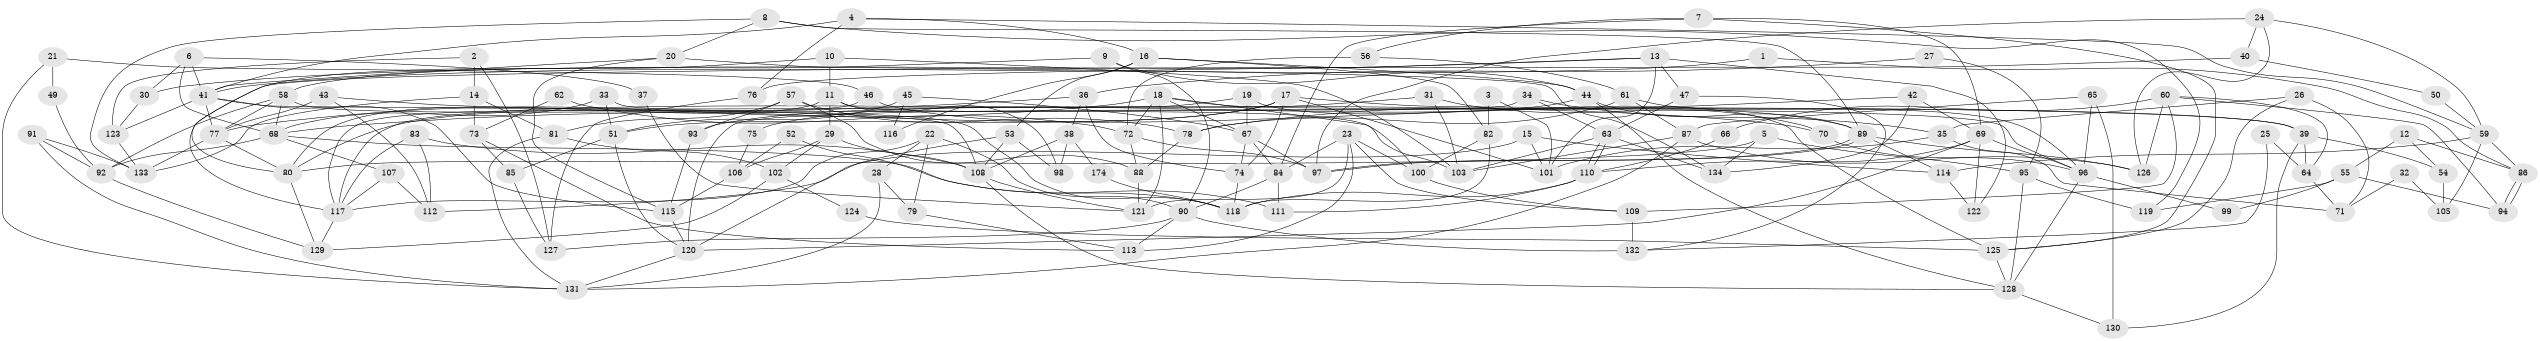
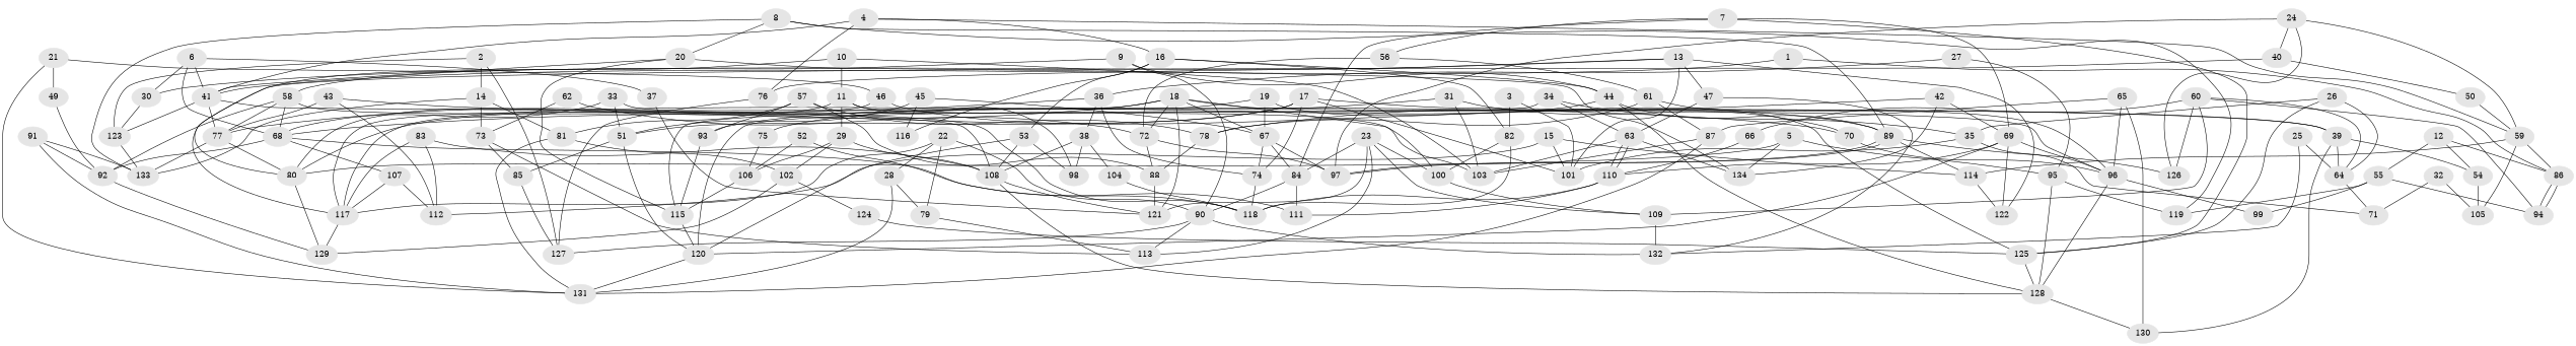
  graph {
    node [color=gray90 style=filled]
    1
    41
    86
    123
    77
    108
    94
    2
    14
    127
    133
    73
    81
    3
    82
    101
    100
    118
    4
    16
    59
    76
    44
    53
    116
    114
    105
    5
    80
    95
    134
    129
    119
    128
    6
    30
    37
    68
    121
    92
    107
    111
    7
    56
    69
    84
    125
    72
    61
    122
    96
    120
    110
    90
    8
    20
    89
    115
    97
    126
    9
    58
    75
    113
    132
    10
    11
    103
    29
    98
    102
    106
    12
    54
    55
    99
    13
    47
    63
    85
    131
    15
    112
    17
    39
    51
    74
    64
    130
    18
    67
    88
    109
    19
    117
    21
    46
    49
    22
    28
    79
    23
    24
    40
    50
    25
    71
    26
    35
    27
    36
    38
    124
    31
    70
    93
    32
    33
    34
-   104 [label=174]
+   104
    42
    78
    43
    45
    52
    87
    57
    60
    66
    62
    65
    83
    91
    1 -- 41
    1 -- 86
    41 -- 123
    41 -- 77
    41 -- 108
    86 -- 94
    86 -- 94
    123 -- 133
    77 -- 133
    77 -- 80
    108 -- 128
    108 -- 121
    2 -- 123
    2 -- 14
    2 -- 127
    14 -- 133
    14 -- 73
    14 -- 81
    73 -- 113
    73 -- 85
    81 -- 102
    81 -- 131
    3 -- 82
    3 -- 101
    82 -- 100
    82 -- 118
    100 -- 109
    4 -- 41
    4 -- 16
    4 -- 59
    4 -- 76
    16 -- 82
    16 -- 44
    16 -- 53
    16 -- 116
    59 -- 86
    59 -- 114
    59 -- 105
    76 -- 127
    44 -- 128
    44 -- 89
    44 -- 75
    53 -- 108
    53 -- 120
    53 -- 98
    114 -- 122
    5 -- 80
    5 -- 95
    5 -- 134
    80 -- 129
    95 -- 119
    95 -- 128
    128 -- 130
    6 -- 41
    6 -- 30
    6 -- 37
    6 -- 68
    30 -- 123
    37 -- 121
    68 -- 92
    68 -- 107
    68 -- 111
    92 -- 129
    107 -- 112
    107 -- 117
    7 -- 56
    7 -- 69
    7 -- 84
    7 -- 125
    56 -- 72
    56 -- 61
    69 -- 122
    69 -- 96
    69 -- 120
    69 -- 110
    84 -- 111
    84 -- 90
    125 -- 128
    72 -- 97
    72 -- 88
    61 -- 96
    61 -- 78
    61 -- 87
    96 -- 128
    96 -- 99
    120 -- 131
    110 -- 118
    110 -- 111
    90 -- 127
    90 -- 113
    90 -- 132
    8 -- 133
    8 -- 119
    8 -- 20
    8 -- 89
    20 -- 41
    20 -- 134
    20 -- 115
    89 -- 114
    89 -- 97
    89 -- 97
    89 -- 126
    115 -- 120
    9 -- 44
    9 -- 90
    9 -- 58
    58 -- 77
    58 -- 118
    58 -- 68
    58 -- 92
    75 -- 106
    10 -- 80
    10 -- 11
    10 -- 103
    11 -- 80
    11 -- 103
    11 -- 29
    11 -- 98
    29 -- 108
    29 -- 102
    29 -- 106
    102 -- 129
    102 -- 124
    106 -- 115
    12 -- 86
    12 -- 54
    12 -- 55
    54 -- 105
    55 -- 94
    55 -- 119
    55 -- 99
    13 -- 101
    13 -- 76
    13 -- 30
    13 -- 122
    13 -- 47
    47 -- 132
    47 -- 63
    63 -- 134
    63 -- 110
    63 -- 110
    63 -- 103
    85 -- 127
    15 -- 101
    15 -- 114
    15 -- 112
    17 -- 101
    17 -- 80
    17 -- 39
    17 -- 51
    17 -- 74
    39 -- 54
    39 -- 64
    39 -- 130
    51 -- 120
    51 -- 85
    74 -- 118
    64 -- 71
    18 -- 77
    18 -- 100
    18 -- 121
    18 -- 72
-   41 -- 115
+   18 -- 115
    18 -- 39
    18 -- 67
    67 -- 84
    67 -- 97
    67 -- 74
    88 -- 121
    109 -- 132
    19 -- 125
    19 -- 67
    19 -- 117
    117 -- 129
    21 -- 131
    21 -- 46
    21 -- 49
    46 -- 89
    46 -- 117
    49 -- 92
    22 -- 90
    22 -- 117
    22 -- 28
    22 -- 79
    28 -- 131
    28 -- 79
    79 -- 113
    23 -- 100
    23 -- 121
    23 -- 84
    23 -- 113
    23 -- 109
    24 -- 59
    24 -- 97
    24 -- 126
    24 -- 40
    40 -- 117
    40 -- 50
    50 -- 59
    25 -- 132
    25 -- 64
    26 -- 125
-   26 -- 71
+   26 -- 64
    26 -- 35
    35 -- 101
    35 -- 71
    27 -- 95
    27 -- 36
    36 -- 68
    36 -- 74
    36 -- 38
    38 -- 108
    38 -- 98
    38 -- 104
    124 -- 125
    31 -- 103
    31 -- 70
    31 -- 93
    70 -- 96
    93 -- 115
    32 -- 105
    32 -- 71
    33 -- 68
    33 -- 96
    33 -- 51
    34 -- 120
    34 -- 63
    34 -- 35
    104 -- 118
    42 -- 134
    42 -- 69
    42 -- 78
    78 -- 88
    43 -- 77
    43 -- 112
    43 -- 70
    45 -- 116
    45 -- 51
    45 -- 67
    52 -- 118
    52 -- 106
-   87 -- 126
    87 -- 103
    87 -- 131
    57 -- 81
    57 -- 88
    57 -- 93
    57 -- 78
    60 -- 94
    60 -- 126
    60 -- 64
    60 -- 109
    60 -- 66
    66 -- 110
    62 -- 73
    62 -- 72
    65 -- 96
    65 -- 130
    65 -- 87
    83 -- 108
    83 -- 112
    83 -- 117
    91 -- 133
    91 -- 92
    91 -- 131
  }
